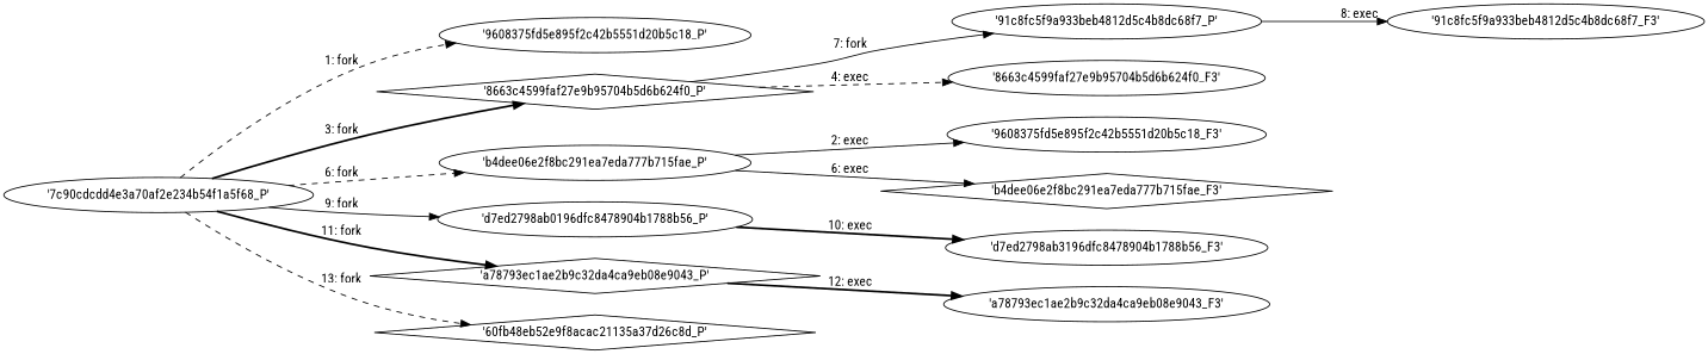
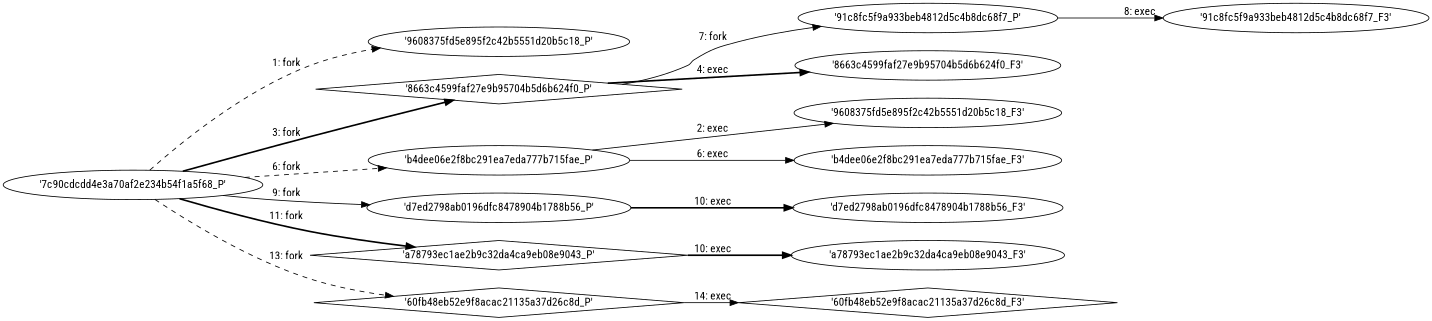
  digraph {
    engine=neato
    fixedsize=false
    fontname="Roboto Condensed"
    fontsize=10
    nodesep=0.3
    rankdir=LR
    ranksep=0
    splines=true
    node [fontname="Roboto Condensed" node_type=Process shape=ellipse]
    edge [fontname="Roboto Condensed" style=solid]
    "'7c90cdcdd4e3a70af2e234b54f1a5f68_P'"
    "'9608375fd5e895f2c42b5551d20b5c18_P'"
    "'8663c4599faf27e9b95704b5d6b624f0_P'" [shape=diamond]
    "'b4dee06e2f8bc291ea7eda777b715fae_P'"
    "'d7ed2798ab0196dfc8478904b1788b56_P'"
    "'a78793ec1ae2b9c32da4ca9eb08e9043_P'" [shape=diamond]
    "'60fb48eb52e9f8acac21135a37d26c8d_P'" [shape=diamond]
    "'91c8fc5f9a933beb4812d5c4b8dc68f7_P'"
    "'8663c4599faf27e9b95704b5d6b624f0_F3'" [node_type=File]
    "'9608375fd5e895f2c42b5551d20b5c18_F3'" [node_type=File]
-   "'b4dee06e2f8bc291ea7eda777b715fae_F3'" [node_type=File shape=diamond]
+   "'b4dee06e2f8bc291ea7eda777b715fae_F3'" [node_type=File]
    "'91c8fc5f9a933beb4812d5c4b8dc68f7_F3'" [node_type=File]
-   "'d7ed2798ab0196dfc8478904b1788b56_F3'" [node_type=File label="'d7ed2798ab3196dfc8478904b1788b56_F3'"]
+   "'d7ed2798ab0196dfc8478904b1788b56_F3'" [node_type=File]
    "'a78793ec1ae2b9c32da4ca9eb08e9043_F3'" [node_type=File]
+   "'60fb48eb52e9f8acac21135a37d26c8d_F3'" [node_type=File shape=diamond]
    "'7c90cdcdd4e3a70af2e234b54f1a5f68_P'" -> "'9608375fd5e895f2c42b5551d20b5c18_P'" [label="1: fork" style=dashed]
    "'7c90cdcdd4e3a70af2e234b54f1a5f68_P'" -> "'8663c4599faf27e9b95704b5d6b624f0_P'" [label="3: fork" style=bold]
    "'7c90cdcdd4e3a70af2e234b54f1a5f68_P'" -> "'b4dee06e2f8bc291ea7eda777b715fae_P'" [label="6: fork" style=dashed]
    "'7c90cdcdd4e3a70af2e234b54f1a5f68_P'" -> "'d7ed2798ab0196dfc8478904b1788b56_P'" [label="9: fork"]
    "'7c90cdcdd4e3a70af2e234b54f1a5f68_P'" -> "'a78793ec1ae2b9c32da4ca9eb08e9043_P'" [label="11: fork" style=bold]
    "'7c90cdcdd4e3a70af2e234b54f1a5f68_P'" -> "'60fb48eb52e9f8acac21135a37d26c8d_P'" [label="13: fork" style=dashed]
    "'8663c4599faf27e9b95704b5d6b624f0_P'" -> "'91c8fc5f9a933beb4812d5c4b8dc68f7_P'" [label="7: fork"]
-   "'8663c4599faf27e9b95704b5d6b624f0_P'" -> "'8663c4599faf27e9b95704b5d6b624f0_F3'" [label="4: exec" style=dashed]
+   "'8663c4599faf27e9b95704b5d6b624f0_P'" -> "'8663c4599faf27e9b95704b5d6b624f0_F3'" [label="4: exec" style=bold]
    "'b4dee06e2f8bc291ea7eda777b715fae_P'" -> "'9608375fd5e895f2c42b5551d20b5c18_F3'" [label="2: exec"]
    "'b4dee06e2f8bc291ea7eda777b715fae_P'" -> "'b4dee06e2f8bc291ea7eda777b715fae_F3'" [label="6: exec"]
    "'d7ed2798ab0196dfc8478904b1788b56_P'" -> "'d7ed2798ab0196dfc8478904b1788b56_F3'" [label="10: exec" style=bold]
-   "'a78793ec1ae2b9c32da4ca9eb08e9043_P'" -> "'a78793ec1ae2b9c32da4ca9eb08e9043_F3'" [label="12: exec" style=bold]
+   "'a78793ec1ae2b9c32da4ca9eb08e9043_P'" -> "'a78793ec1ae2b9c32da4ca9eb08e9043_F3'" [label="10: exec" style=bold]
+   "'60fb48eb52e9f8acac21135a37d26c8d_P'" -> "'60fb48eb52e9f8acac21135a37d26c8d_F3'" [label="14: exec"]
    "'91c8fc5f9a933beb4812d5c4b8dc68f7_P'" -> "'91c8fc5f9a933beb4812d5c4b8dc68f7_F3'" [label="8: exec"]
  }
